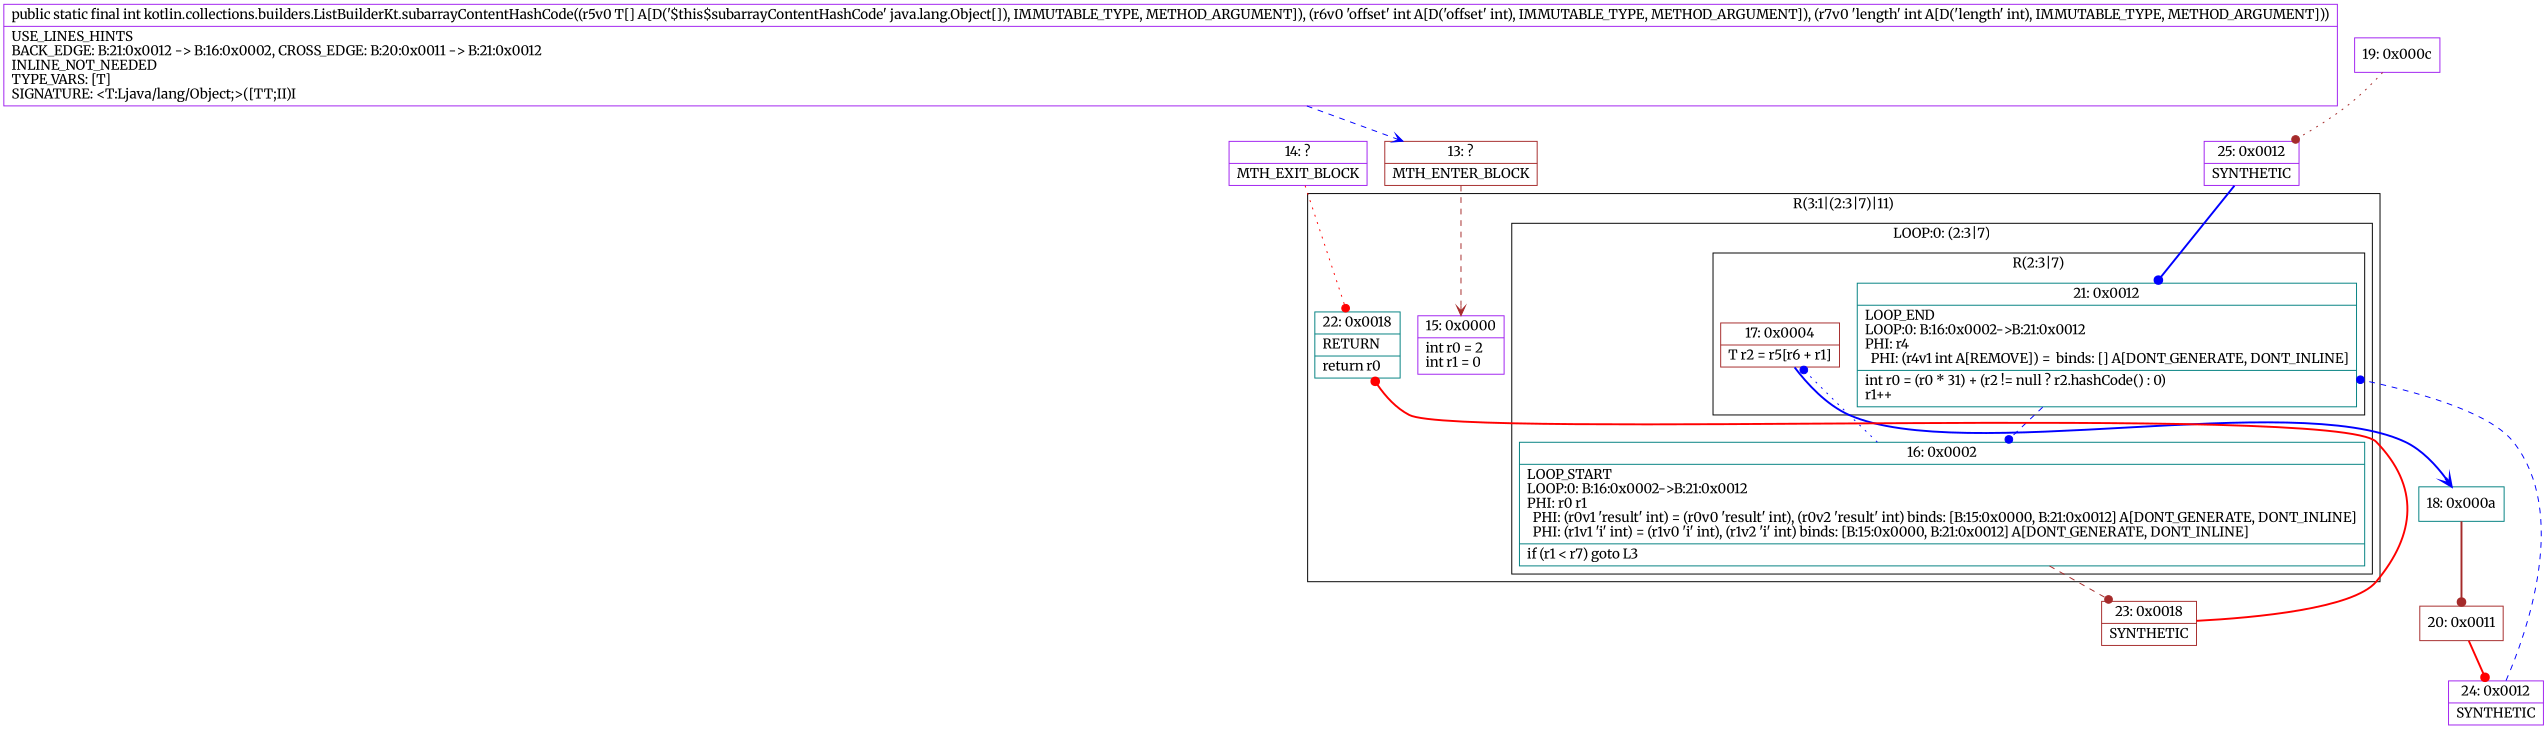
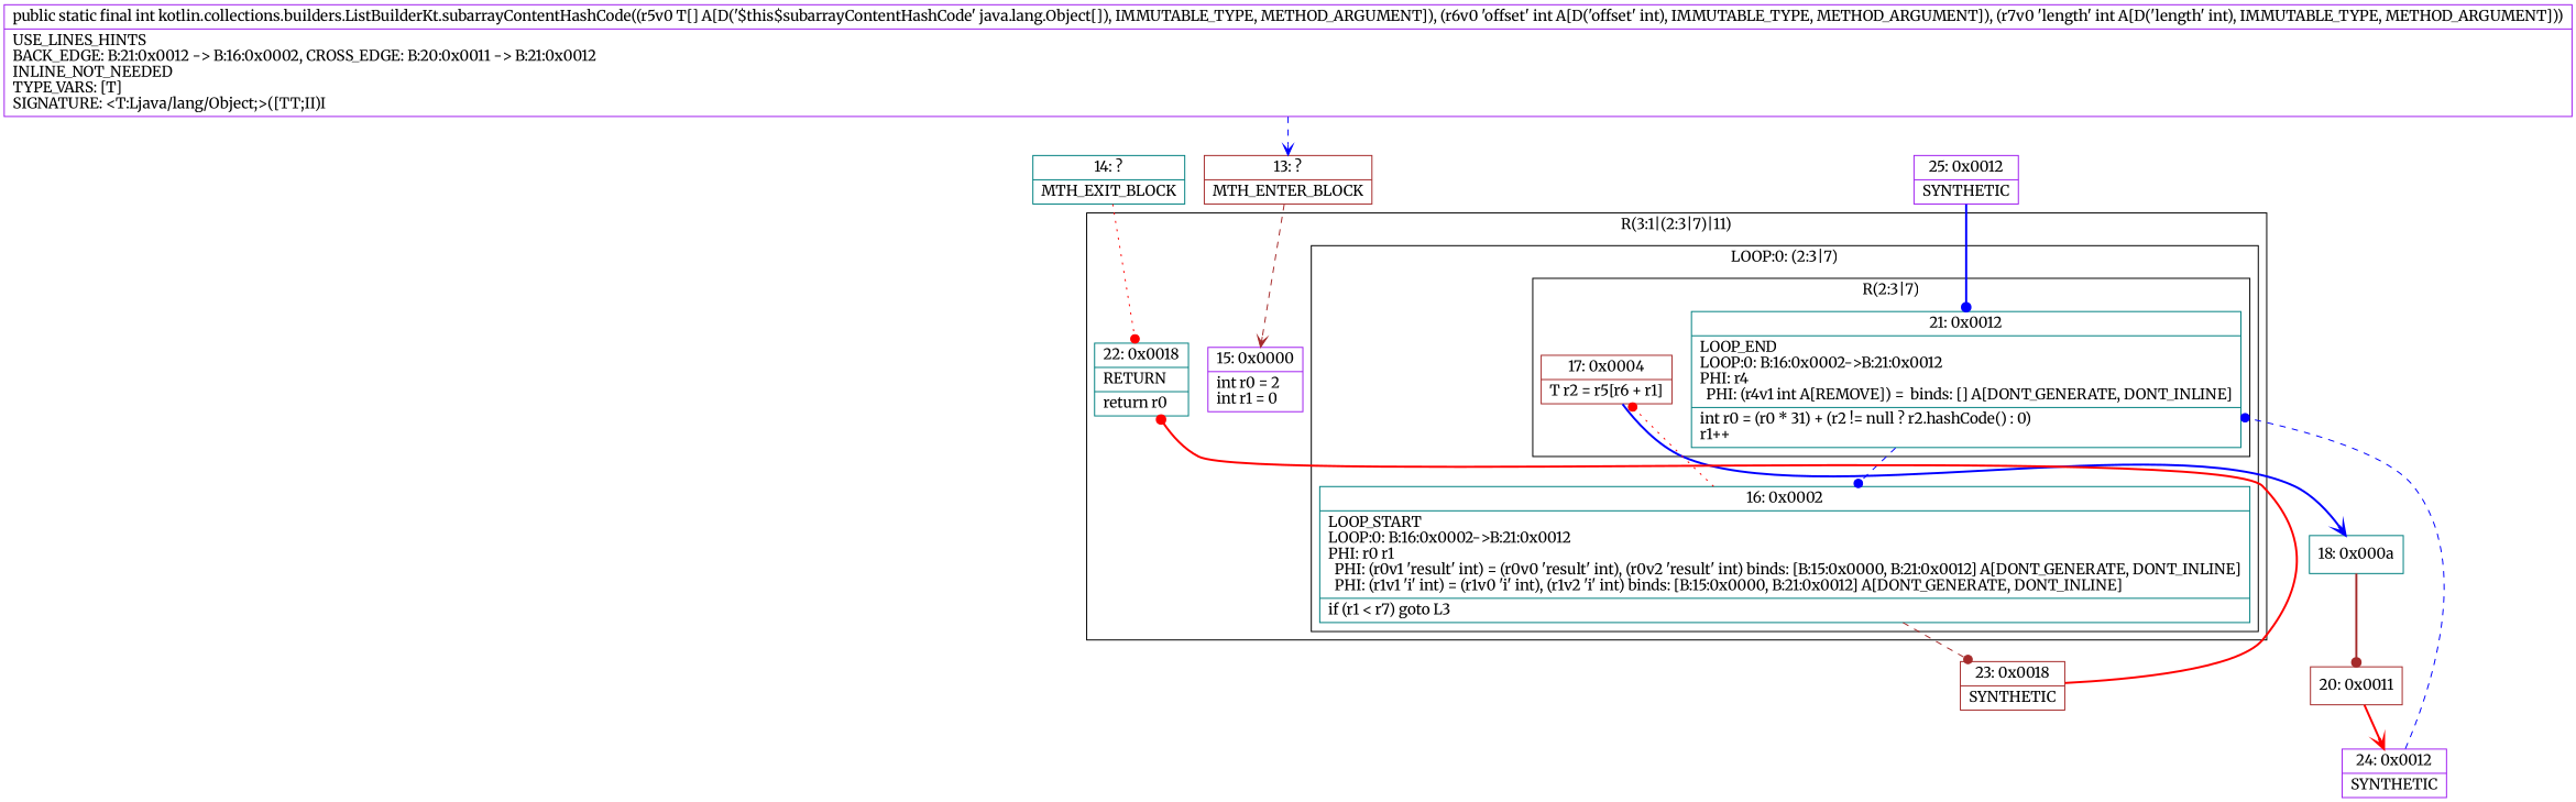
  digraph {
    fontname=Merriweather
    node [color=teal fontname=Merriweather shape=record]
    edge [arrowhead=dot color=blue fontname=Merriweather style=bold]
    n1 [color=brown label="{17\:\ 0x0004|T r2 = r5[r6 + r1]\l}"]
    n2 [label="{21\:\ 0x0012|LOOP_END\lLOOP:0: B:16:0x0002\-\>B:21:0x0012\lPHI: r4 \l  PHI: (r4v1 int A[REMOVE]) =  binds: [] A[DONT_GENERATE, DONT_INLINE]\l|int r0 = (r0 * 31) + (r2 != null ? r2.hashCode() : 0)\lr1++\l}"]
    n3 [label="{16\:\ 0x0002|LOOP_START\lLOOP:0: B:16:0x0002\-\>B:21:0x0012\lPHI: r0 r1 \l  PHI: (r0v1 'result' int) = (r0v0 'result' int), (r0v2 'result' int) binds: [B:15:0x0000, B:21:0x0012] A[DONT_GENERATE, DONT_INLINE]\l  PHI: (r1v1 'i' int) = (r1v0 'i' int), (r1v2 'i' int) binds: [B:15:0x0000, B:21:0x0012] A[DONT_GENERATE, DONT_INLINE]\l|if (r1 \< r7) goto L3\l}"]
    n4 [color=purple label="{15\:\ 0x0000|int r0 = 2\lint r1 = 0\l}"]
    n5 [label="{22\:\ 0x0018|RETURN\l|return r0\l}"]
    n6 [label="{18\:\ 0x000a}"]
    n7 [color=brown label="{23\:\ 0x0018|SYNTHETIC\l}"]
    n8 [color=brown label="{20\:\ 0x0011}"]
-   n9 [color=purple label="{14\:\ ?|MTH_EXIT_BLOCK\l}"]
+   n9 [label="{14\:\ ?|MTH_EXIT_BLOCK\l}"]
    n10 [color=brown label="{13\:\ ?|MTH_ENTER_BLOCK\l}"]
-   n11 [color=purple label="{19\:\ 0x000c}"]
    n12 [color=purple label="{25\:\ 0x0012|SYNTHETIC\l}"]
    n13 [color=purple label="{24\:\ 0x0012|SYNTHETIC\l}"]
    n14 [color=purple label="{public static final int kotlin.collections.builders.ListBuilderKt.subarrayContentHashCode((r5v0 T[] A[D('$this$subarrayContentHashCode' java.lang.Object[]), IMMUTABLE_TYPE, METHOD_ARGUMENT]), (r6v0 'offset' int A[D('offset' int), IMMUTABLE_TYPE, METHOD_ARGUMENT]), (r7v0 'length' int A[D('length' int), IMMUTABLE_TYPE, METHOD_ARGUMENT]))  | USE_LINES_HINTS\lBACK_EDGE: B:21:0x0012 \-\> B:16:0x0002, CROSS_EDGE: B:20:0x0011 \-\> B:21:0x0012\lINLINE_NOT_NEEDED\lTYPE_VARS: [T]\lSIGNATURE: \<T:Ljava\/lang\/Object;\>([TT;II)I\l}"]
    subgraph cluster_1 {
      label="R(3:1|(2:3|7)|11)"
      n4
      n5
      subgraph cluster_2 {
        label="LOOP:0: (2:3|7)"
        n3
        subgraph cluster_3 {
          label="R(2:3|7)"
          n1
          n2
        }
      }
    }
    n1 -> n6 [arrowhead=vee]
    n2 -> n3 [style=dashed]
-   n3 -> n1 [style=dotted]
+   n3 -> n1 [color=red style=dotted]
    n3 -> n7 [color=brown style=dashed]
    n6 -> n8 [color=brown]
    n7 -> n5 [color=red]
-   n8 -> n13 [color=red]
+   n8 -> n13 [arrowhead=vee color=red]
    n9 -> n5 [color=red style=dotted]
    n10 -> n4 [arrowhead=vee color=brown style=dashed]
-   n11 -> n12 [color=brown style=dotted]
    n12 -> n2
    n13 -> n2 [style=dashed]
    n14 -> n10 [arrowhead=vee style=dashed]
  }
